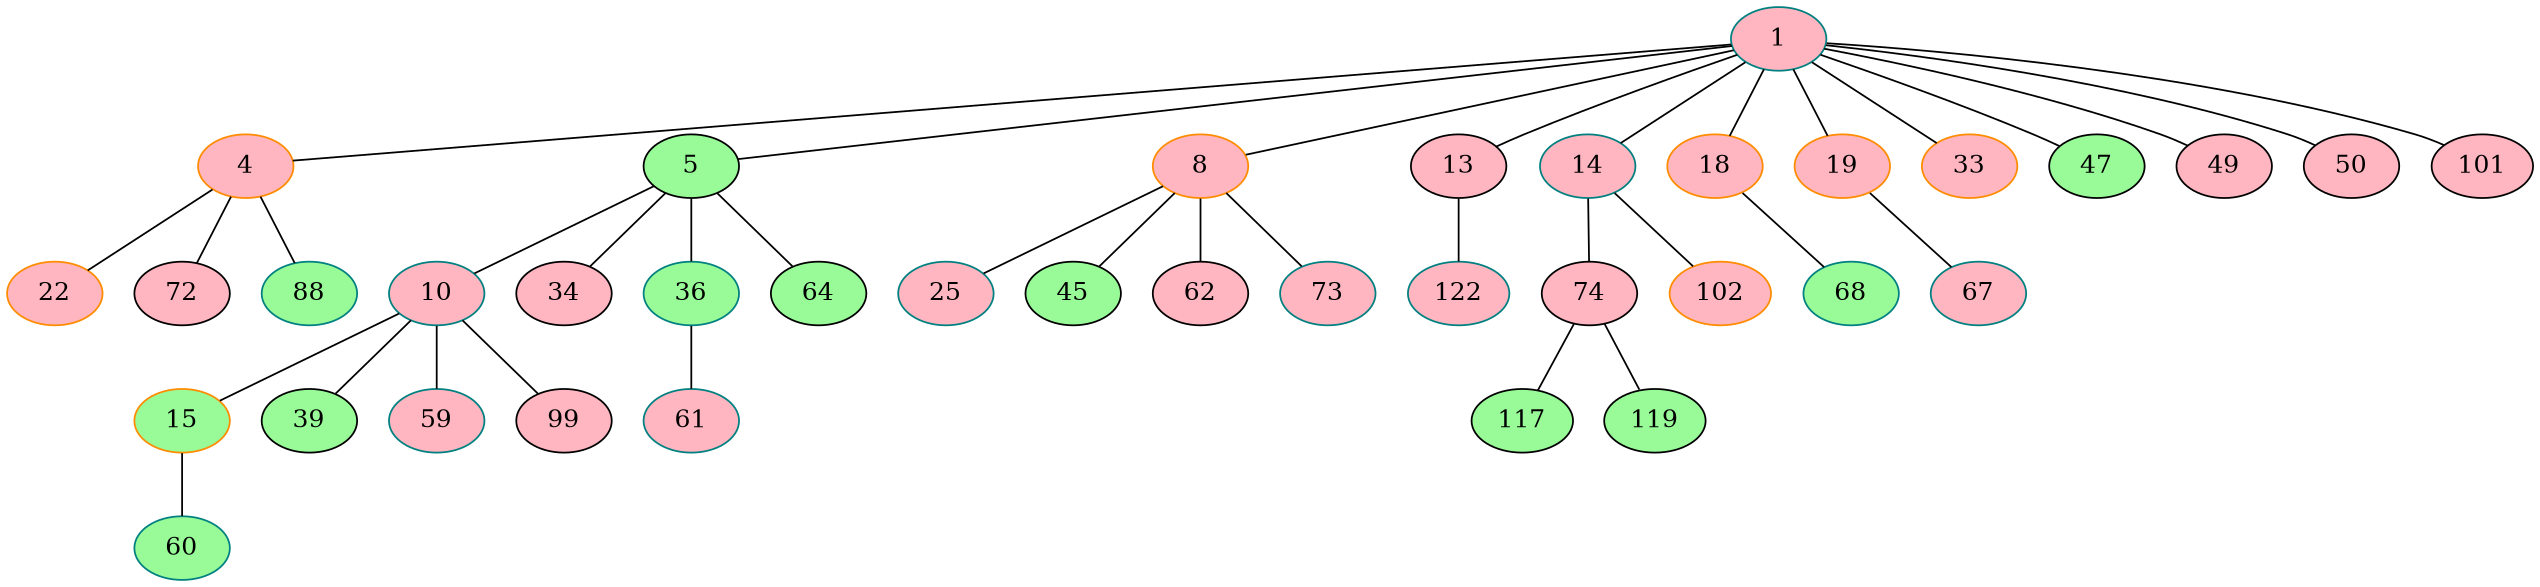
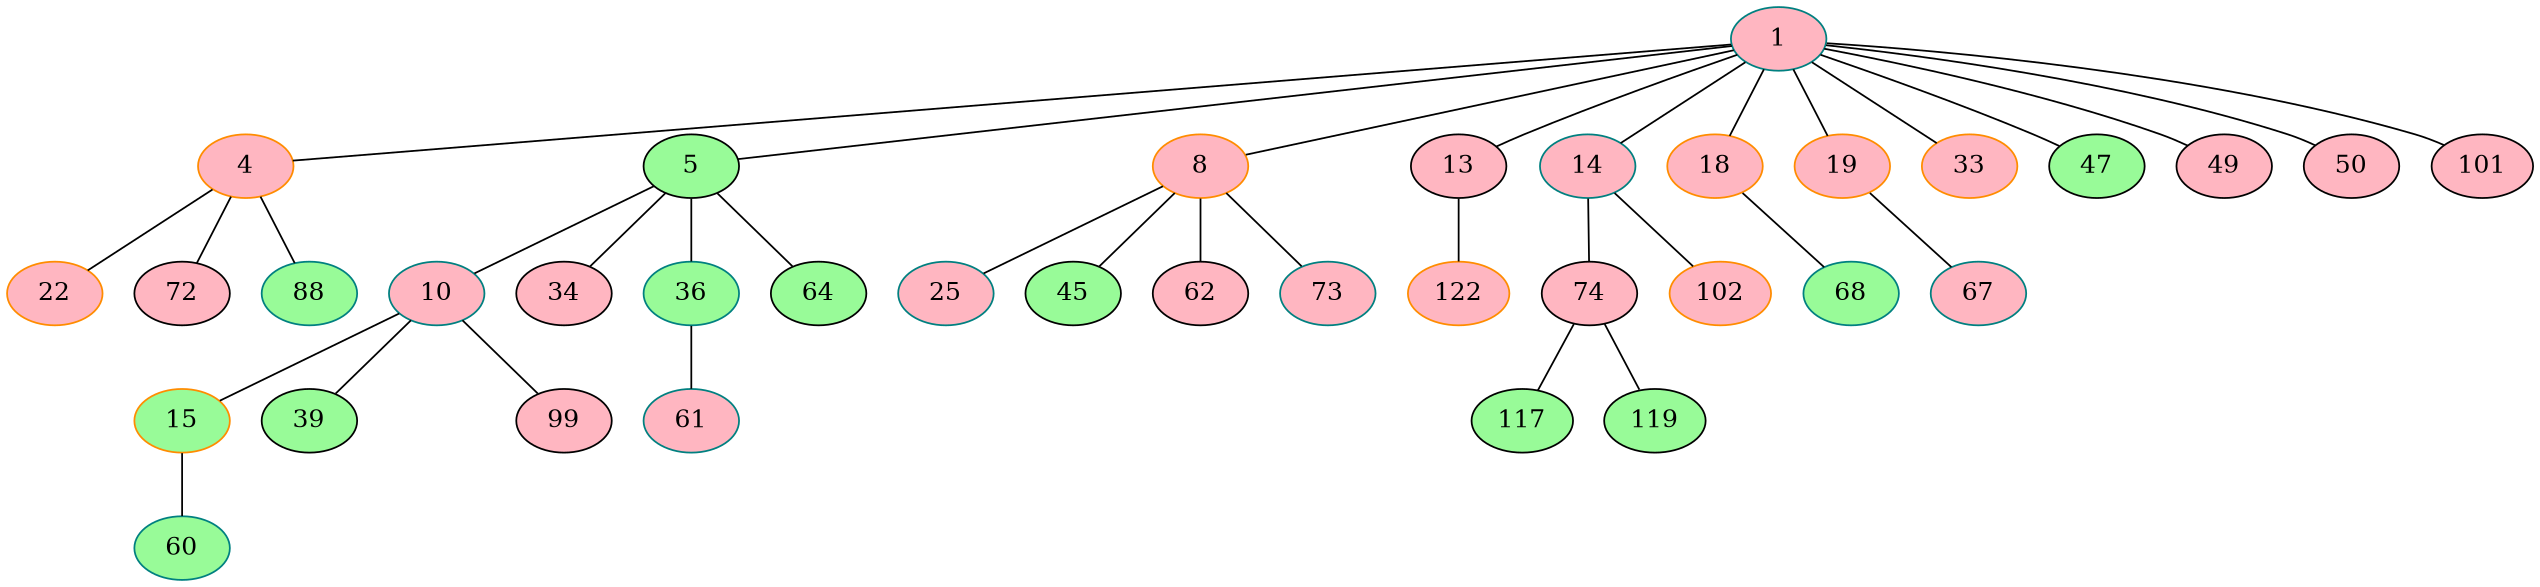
  graph {
    node [color=black fillcolor=lightpink style=filled]
    1 [color=teal super="+2+6+3+91+24+7"]
    4 [color=darkorange super="+70+57+17+16"]
    5 [fillcolor=palegreen super="+53+9+11"]
    8 [color=darkorange super="+63+23+121"]
    13 [super="+51+86+28"]
    14 [color=teal super="+29"]
    18 [color=darkorange super="+42"]
    19 [color=darkorange super="+31+44"]
    33 [color=darkorange super="+82"]
    47 [fillcolor=palegreen]
    49 [super="+97+120"]
    50 [super="+85"]
    101 [super="+107"]
    22 [color=darkorange]
    72 [super="+110"]
    88 [color=teal fillcolor=palegreen]
    10 [color=teal super="+12+52+75"]
    34
    36 [color=teal fillcolor=palegreen super="+56+100"]
    64 [fillcolor=palegreen super="+84"]
    25 [color=teal]
    45 [fillcolor=palegreen]
    62 [super="+87+92"]
    73 [color=teal]
-   122 [color=teal]
+   122 [color=darkorange]
    74 [super="+79"]
    102 [color=darkorange]
    68 [color=teal fillcolor=palegreen super="+71"]
    67 [color=teal super="+80"]
    15 [color=darkorange fillcolor=palegreen super="+21"]
    39 [fillcolor=palegreen super="+65"]
-   59 [color=teal]
    99
    61 [color=teal]
    60 [color=teal fillcolor=palegreen]
    117 [fillcolor=palegreen]
    119 [fillcolor=palegreen]
    1 -- 4
    1 -- 5
    1 -- 8
    1 -- 13
    1 -- 14
    1 -- 18
    1 -- 19
    1 -- 33
    1 -- 47
    1 -- 49
    1 -- 50
    1 -- 101
    4 -- 22
    4 -- 72
    4 -- 88
    5 -- 10
    5 -- 34
    5 -- 36
    5 -- 64
    8 -- 25
    8 -- 45
    8 -- 62
    8 -- 73
    13 -- 122
    14 -- 74
    14 -- 102
    18 -- 68
    19 -- 67
    10 -- 15
    10 -- 39
-   10 -- 59
    10 -- 99
    36 -- 61
    74 -- 117
    74 -- 119
    15 -- 60
  }
